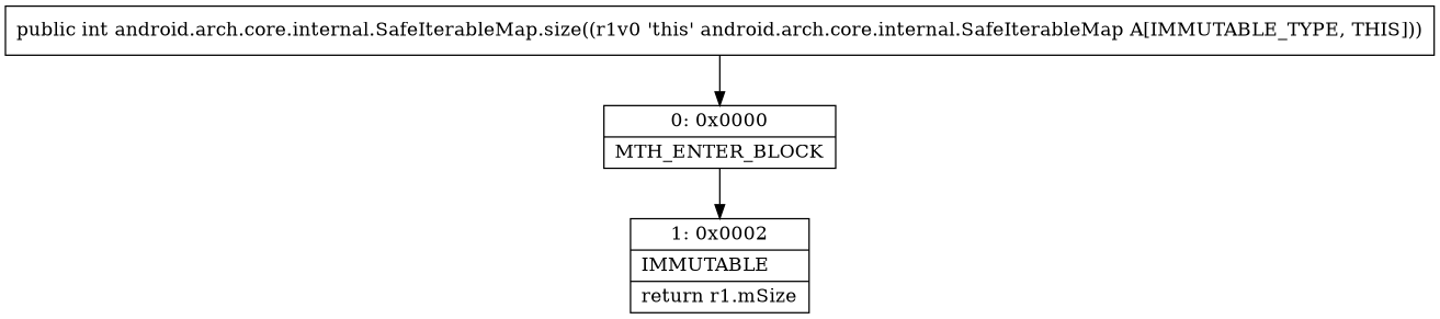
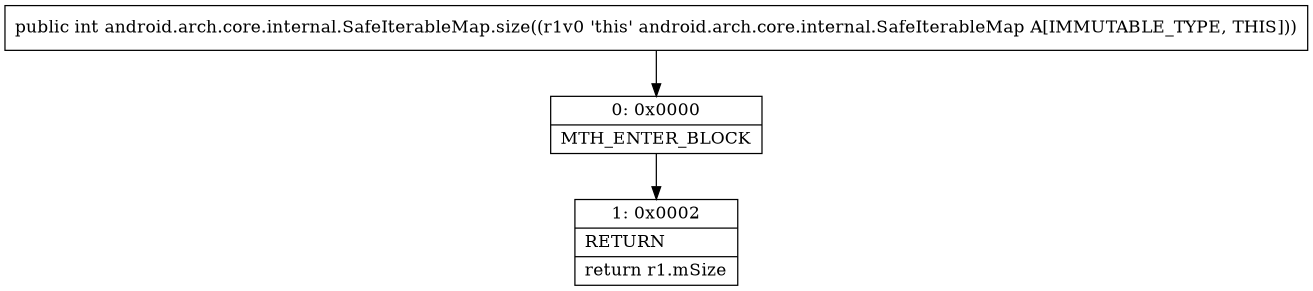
  digraph {
    node [shape=record]
    n1 [label="{0\:\ 0x0000|MTH_ENTER_BLOCK\l}"]
-   n2 [label="{1\:\ 0x0002|IMMUTABLE\l|return r1.mSize\l}"]
+   n2 [label="{1\:\ 0x0002|RETURN\l|return r1.mSize\l}"]
    n3 [label="{public int android.arch.core.internal.SafeIterableMap.size((r1v0 'this' android.arch.core.internal.SafeIterableMap A[IMMUTABLE_TYPE, THIS])) }"]
    n1 -> n2
    n3 -> n1
  }
